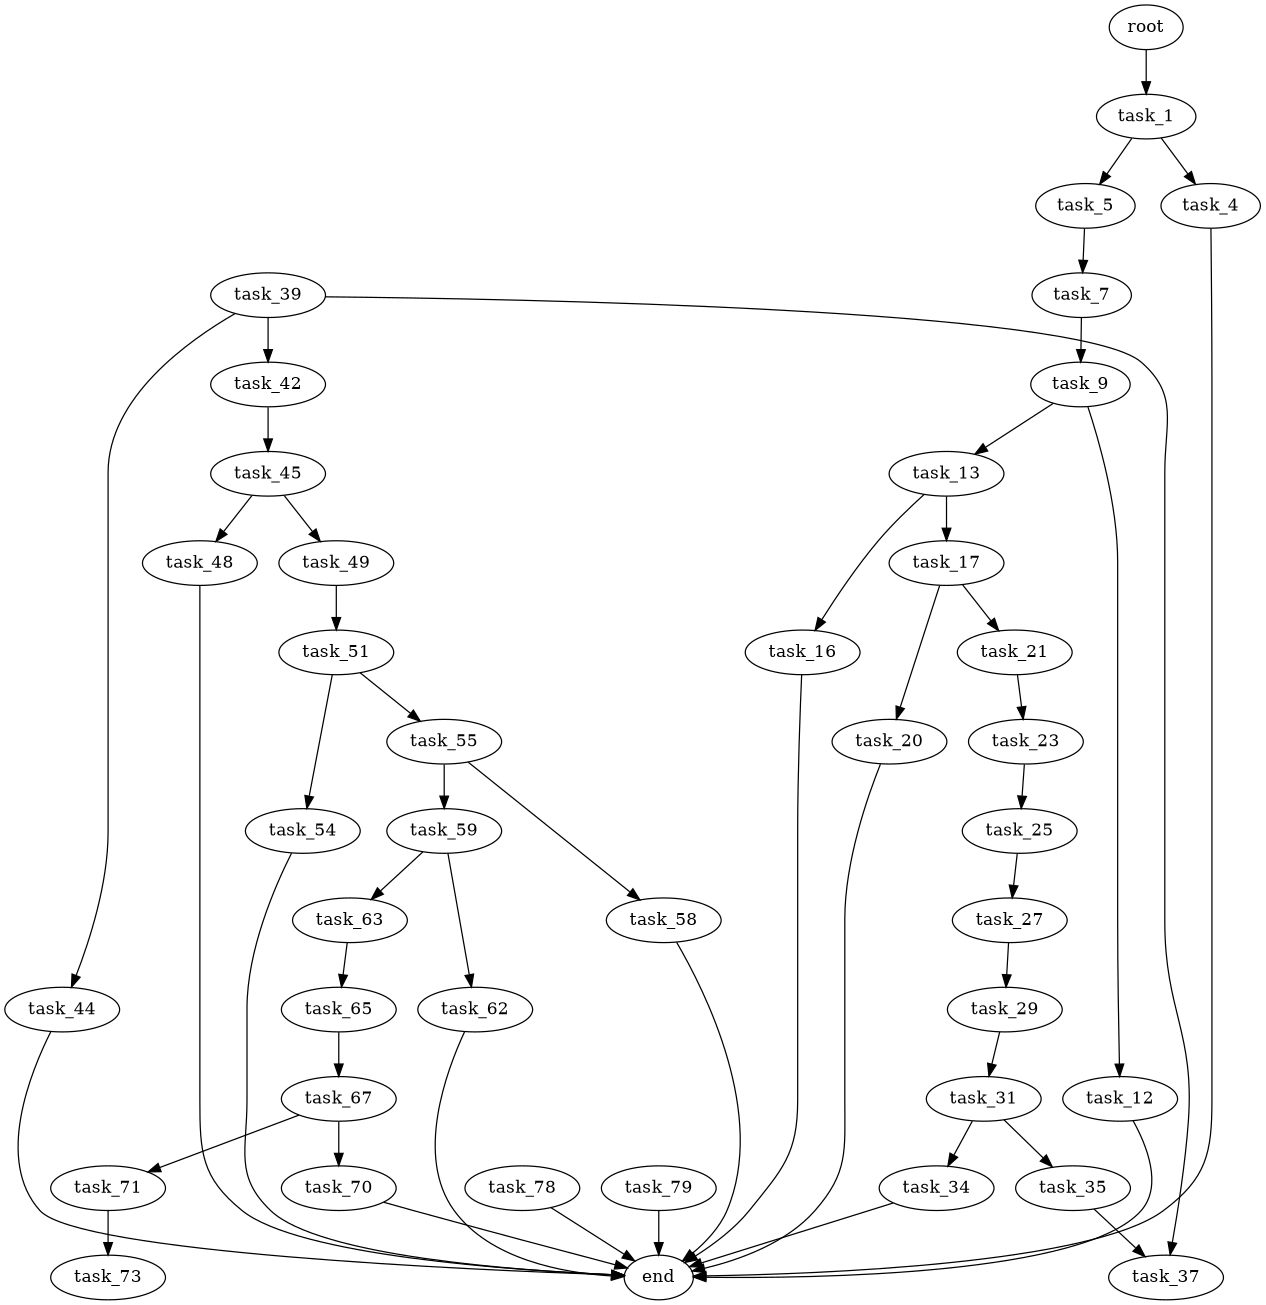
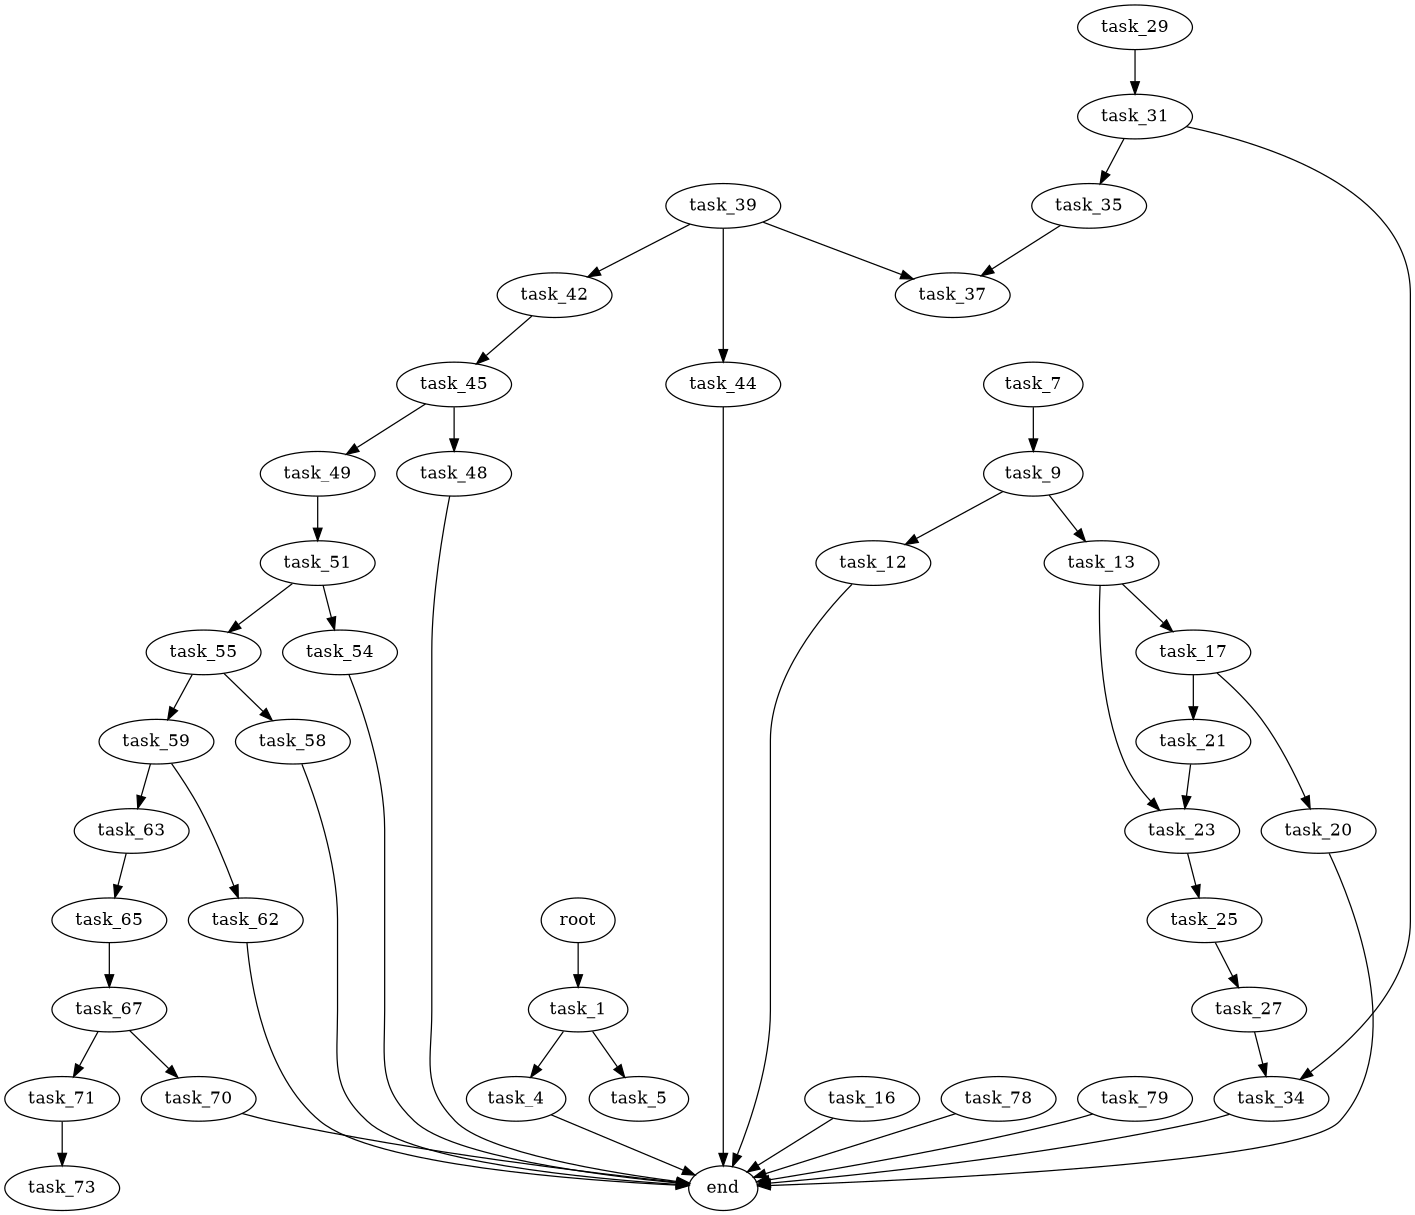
  digraph {
    root
    task_1
    task_4
    task_5
    end
    task_7
    task_9
    task_12
    task_13
    task_16
    task_17
    task_20
    task_21
    task_23
    task_25
    task_27
    task_29
    task_31
    task_34
    task_35
    task_37
    task_39
    task_42
    task_44
    task_45
    task_48
    task_49
    task_51
    task_54
    task_55
    task_58
    task_59
    task_62
    task_63
    task_65
    task_67
    task_70
    task_71
    task_73
    task_78
    task_79
    root -> task_1
    task_1 -> task_4
    task_1 -> task_5
    task_4 -> end
-   task_5 -> task_7
    task_7 -> task_9
    task_9 -> task_12
    task_9 -> task_13
    task_12 -> end
-   task_13 -> task_16
+   task_13 -> task_23
    task_13 -> task_17
    task_16 -> end
    task_17 -> task_20
    task_17 -> task_21
    task_20 -> end
    task_21 -> task_23
    task_23 -> task_25
    task_25 -> task_27
-   task_27 -> task_29
+   task_27 -> task_34
    task_29 -> task_31
    task_31 -> task_34
    task_31 -> task_35
    task_34 -> end
    task_35 -> task_37
    task_39 -> task_37
    task_39 -> task_42
    task_39 -> task_44
    task_42 -> task_45
    task_44 -> end
    task_45 -> task_48
    task_45 -> task_49
    task_48 -> end
    task_49 -> task_51
    task_51 -> task_54
    task_51 -> task_55
    task_54 -> end
    task_55 -> task_58
    task_55 -> task_59
    task_58 -> end
    task_59 -> task_62
    task_59 -> task_63
    task_62 -> end
    task_63 -> task_65
    task_65 -> task_67
    task_67 -> task_70
    task_67 -> task_71
    task_70 -> end
    task_71 -> task_73
    task_78 -> end
    task_79 -> end
  }
